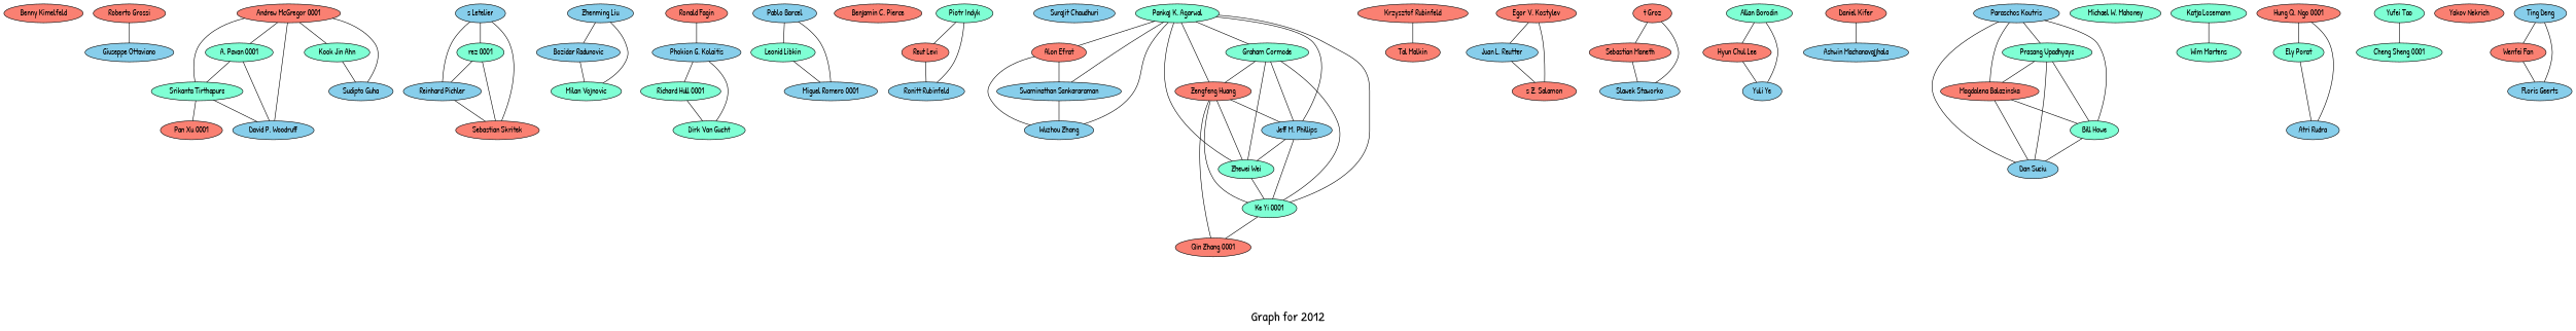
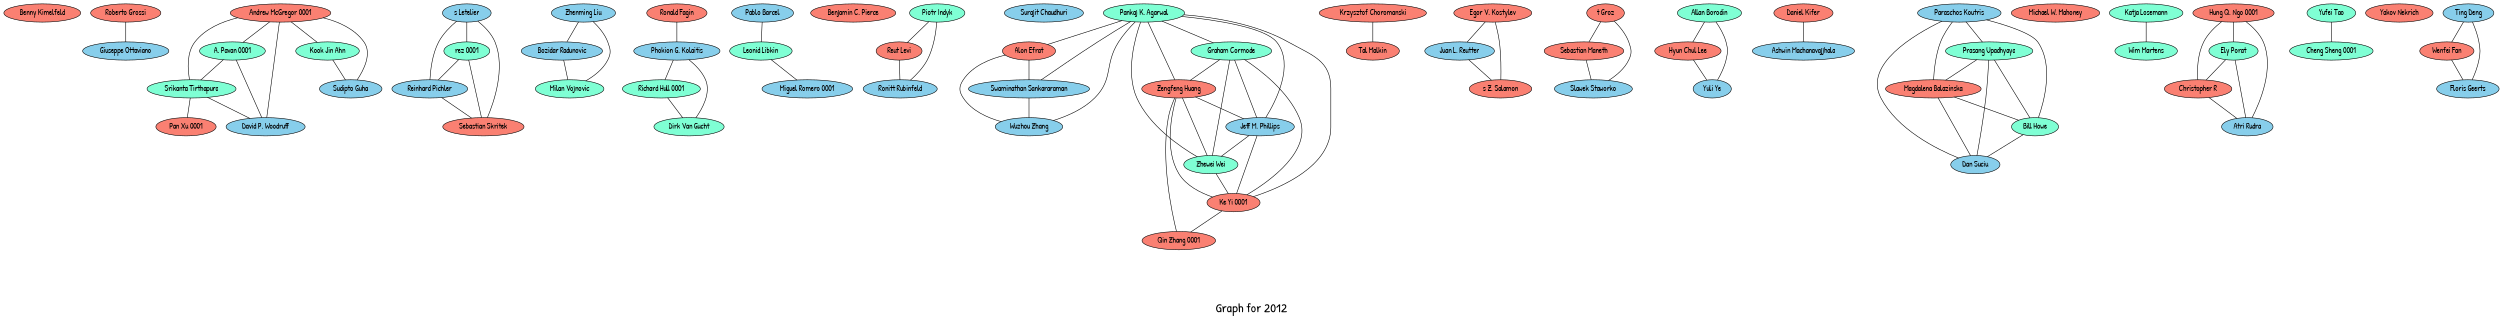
  graph {
    fontname="Patrick Hand"
    fontsize=24
    label="\nGraph for 2012\n"
    splines=true
    node [fillcolor=salmon fontname="Patrick Hand" shape=ellipse style=filled]
    edge [fontname="Patrick Hand"]
    n1 [height=0.3 label="Benny Kimelfeld" width=0.3]
    n2 [height=0.3 label="Roberto Grossi" width=0.3]
    n3 [fillcolor=skyblue height=0.3 label="Giuseppe Ottaviano" width=0.3]
    n4 [height=0.3 label="Andrew McGregor 0001" width=0.3]
    n5 [fillcolor=aquamarine height=0.3 label="A. Pavan 0001" width=0.3]
    n6 [fillcolor=aquamarine height=0.3 label="Srikanta Tirthapura" width=0.3]
    n7 [fillcolor=skyblue height=0.3 label="David P. Woodruff" width=0.3]
    n8 [fillcolor=aquamarine height=0.3 label="Kook Jin Ahn" width=0.3]
    n9 [fillcolor=skyblue height=0.3 label="Sudipto Guha" width=0.3]
    n10 [height=0.3 label="Pan Xu 0001" width=0.3]
    n11 [fillcolor=skyblue height=0.3 label="s Letelier" width=0.3]
    n12 [fillcolor=aquamarine height=0.3 label="rez 0001" width=0.3]
    n13 [fillcolor=skyblue height=0.3 label="Reinhard Pichler" width=0.3]
    n14 [height=0.3 label="Sebastian Skritek" width=0.3]
    n15 [fillcolor=skyblue height=0.3 label="Zhenming Liu" width=0.3]
    n16 [fillcolor=skyblue height=0.3 label="Bozidar Radunovic" width=0.3]
    n17 [fillcolor=aquamarine height=0.3 label="Milan Vojnovic" width=0.3]
    n18 [height=0.3 label="Ronald Fagin" width=0.3]
    n19 [fillcolor=skyblue height=0.3 label="Phokion G. Kolaitis" width=0.3]
    n20 [fillcolor=aquamarine height=0.3 label="Richard Hull 0001" width=0.3]
    n21 [fillcolor=aquamarine height=0.3 label="Dirk Van Gucht" width=0.3]
    n22 [fillcolor=skyblue height=0.3 label="Pablo Barcel" width=0.3]
    n23 [fillcolor=aquamarine height=0.3 label="Leonid Libkin" width=0.3]
    n24 [fillcolor=skyblue height=0.3 label="Miguel Romero 0001" width=0.3]
    n25 [height=0.3 label="Benjamin C. Pierce" width=0.3]
    n26 [fillcolor=aquamarine height=0.3 label="Piotr Indyk" width=0.3]
    n27 [height=0.3 label="Reut Levi" width=0.3]
    n28 [fillcolor=skyblue height=0.3 label="Ronitt Rubinfeld" width=0.3]
    n29 [fillcolor=skyblue height=0.3 label="Surajit Chaudhuri" width=0.3]
    n30 [fillcolor=aquamarine height=0.3 label="Pankaj K. Agarwal" width=0.3]
    n31 [height=0.3 label="Alon Efrat" width=0.3]
    n32 [fillcolor=skyblue height=0.3 label="Swaminathan Sankararaman" width=0.3]
    n33 [fillcolor=skyblue height=0.3 label="Wuzhou Zhang" width=0.3]
    n34 [fillcolor=aquamarine height=0.3 label="Graham Cormode" width=0.3]
    n35 [height=0.3 label="Zengfeng Huang" width=0.3]
    n36 [fillcolor=skyblue height=0.3 label="Jeff M. Phillips" width=0.3]
    n37 [fillcolor=aquamarine height=0.3 label="Zhewei Wei" width=0.3]
-   n38 [fillcolor=aquamarine height=0.3 label="Ke Yi 0001" width=0.3]
+   n38 [height=0.3 label="Ke Yi 0001" width=0.3]
    n39 [height=0.3 label="Qin Zhang 0001" width=0.3]
-   n40 [height=0.3 label="Krzysztof Rubinfeld" width=0.3]
+   n40 [height=0.3 label="Krzysztof Choromanski" width=0.3]
    n41 [height=0.3 label="Tal Malkin" width=0.3]
    n42 [height=0.3 label="Egor V. Kostylev" width=0.3]
    n43 [fillcolor=skyblue height=0.3 label="Juan L. Reutter" width=0.3]
    n44 [height=0.3 label="s Z. Salamon" width=0.3]
    n45 [height=0.3 label="t Groz" width=0.3]
    n46 [height=0.3 label="Sebastian Maneth" width=0.3]
    n47 [fillcolor=skyblue height=0.3 label="Slawek Staworko" width=0.3]
    n48 [fillcolor=aquamarine height=0.3 label="Allan Borodin" width=0.3]
    n49 [height=0.3 label="Hyun Chul Lee" width=0.3]
    n50 [fillcolor=skyblue height=0.3 label="Yuli Ye" width=0.3]
    n51 [height=0.3 label="Daniel Kifer" width=0.3]
    n52 [fillcolor=skyblue height=0.3 label="Ashwin Machanavajjhala" width=0.3]
    n53 [fillcolor=skyblue height=0.3 label="Paraschos Koutris" width=0.3]
    n54 [fillcolor=aquamarine height=0.3 label="Prasang Upadhyaya" width=0.3]
    n55 [height=0.3 label="Magdalena Balazinska" width=0.3]
    n56 [fillcolor=aquamarine height=0.3 label="Bill Howe" width=0.3]
    n57 [fillcolor=skyblue height=0.3 label="Dan Suciu" width=0.3]
-   n58 [fillcolor=aquamarine height=0.3 label="Michael W. Mahoney" width=0.3]
+   n58 [height=0.3 label="Michael W. Mahoney" width=0.3]
    n59 [fillcolor=aquamarine height=0.3 label="Katja Losemann" width=0.3]
    n60 [fillcolor=aquamarine height=0.3 label="Wim Martens" width=0.3]
    n61 [height=0.3 label="Hung Q. Ngo 0001" width=0.3]
    n62 [fillcolor=aquamarine height=0.3 label="Ely Porat" width=0.3]
+   n63 [height=0.3 label="Christopher R" width=0.3]
    n64 [fillcolor=skyblue height=0.3 label="Atri Rudra" width=0.3]
    n65 [fillcolor=aquamarine height=0.3 label="Yufei Tao" width=0.3]
    n66 [fillcolor=aquamarine height=0.3 label="Cheng Sheng 0001" width=0.3]
    n67 [height=0.3 label="Yakov Nekrich" width=0.3]
    n68 [fillcolor=skyblue height=0.3 label="Ting Deng" width=0.3]
    n69 [height=0.3 label="Wenfei Fan" width=0.3]
    n70 [fillcolor=skyblue height=0.3 label="Floris Geerts" width=0.3]
    n2 -- n3
    n4 -- n5
    n4 -- n6
    n4 -- n7
    n4 -- n8
    n4 -- n9
    n5 -- n6
    n5 -- n7
    n6 -- n7
    n6 -- n10
    n8 -- n9
    n11 -- n12
    n11 -- n13
    n11 -- n14
    n12 -- n13
    n12 -- n14
    n13 -- n14
    n15 -- n16
    n15 -- n17
    n16 -- n17
    n18 -- n19
    n19 -- n20
    n19 -- n21
    n20 -- n21
    n22 -- n23
-   n22 -- n24
    n23 -- n24
    n26 -- n27
    n26 -- n28
    n27 -- n28
    n30 -- n31
    n30 -- n32
    n30 -- n33
    n30 -- n34
    n30 -- n35
    n30 -- n36
    n30 -- n37
    n30 -- n38
    n31 -- n32
    n31 -- n33
    n32 -- n33
    n34 -- n35
    n34 -- n36
    n34 -- n37
    n34 -- n38
    n35 -- n36
    n35 -- n37
    n35 -- n38
    n35 -- n39
    n36 -- n37
    n36 -- n38
    n37 -- n38
    n38 -- n39
    n40 -- n41
    n42 -- n43
    n42 -- n44
    n43 -- n44
    n45 -- n46
    n45 -- n47
    n46 -- n47
    n48 -- n49
    n48 -- n50
    n49 -- n50
    n51 -- n52
    n53 -- n54
    n53 -- n55
    n53 -- n56
    n53 -- n57
    n54 -- n55
    n54 -- n56
    n54 -- n57
    n55 -- n56
    n55 -- n57
    n56 -- n57
    n59 -- n60
    n61 -- n62
+   n61 -- n63
    n61 -- n64
+   n62 -- n63
    n62 -- n64
+   n63 -- n64
    n65 -- n66
    n68 -- n69
    n68 -- n70
    n69 -- n70
  }
